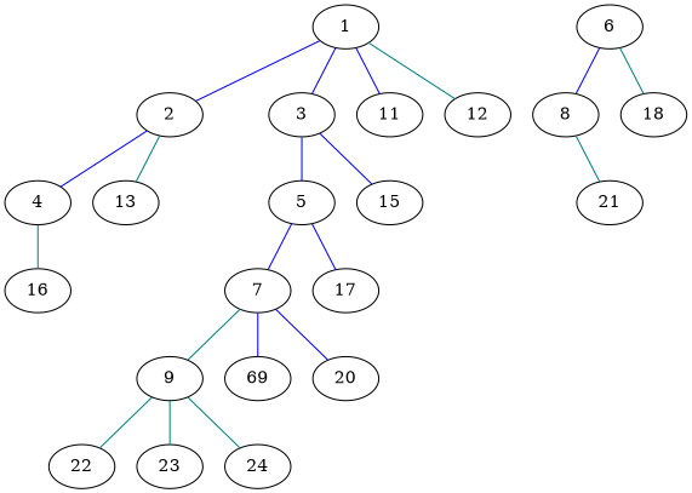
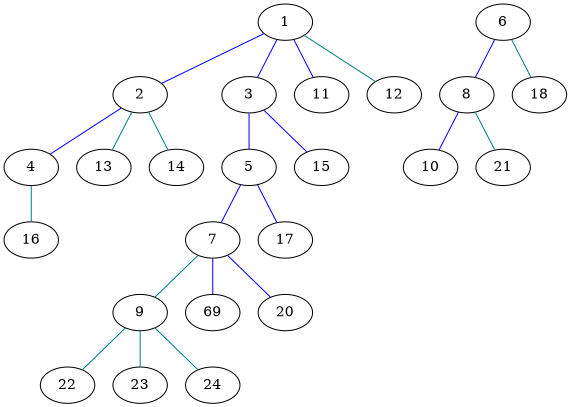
  graph {
    node [chem=H]
    edge [color=blue valence=1]
    1 [chem=C]
    2 [chem=C]
    3 [chem=C]
    11
    12
    4 [chem=C]
    13
+   14
    5 [chem=C]
    15
    16
    7 [chem=C]
    17
    6 [chem=C]
    8 [chem=C]
    18
    9 [chem=C]
    n18 [label=69]
    20
+   10 [chem=O]
    21
    22
    23
    24
    1 -- 2
    1 -- 3
    1 -- 11
    1 -- 12 [color=teal]
    2 -- 4
    2 -- 13 [color=teal]
+   2 -- 14 [color=teal]
    3 -- 5 [valence=2]
    3 -- 15
    4 -- 16 [color=teal]
    5 -- 7
    5 -- 17
    7 -- 9 [color=teal]
    7 -- n18
    7 -- 20
    6 -- 8
    6 -- 18 [color=teal]
+   8 -- 10 [valence=2]
    8 -- 21 [color=teal]
    9 -- 22 [color=teal]
    9 -- 23 [color=teal]
    9 -- 24 [color=teal]
  }
